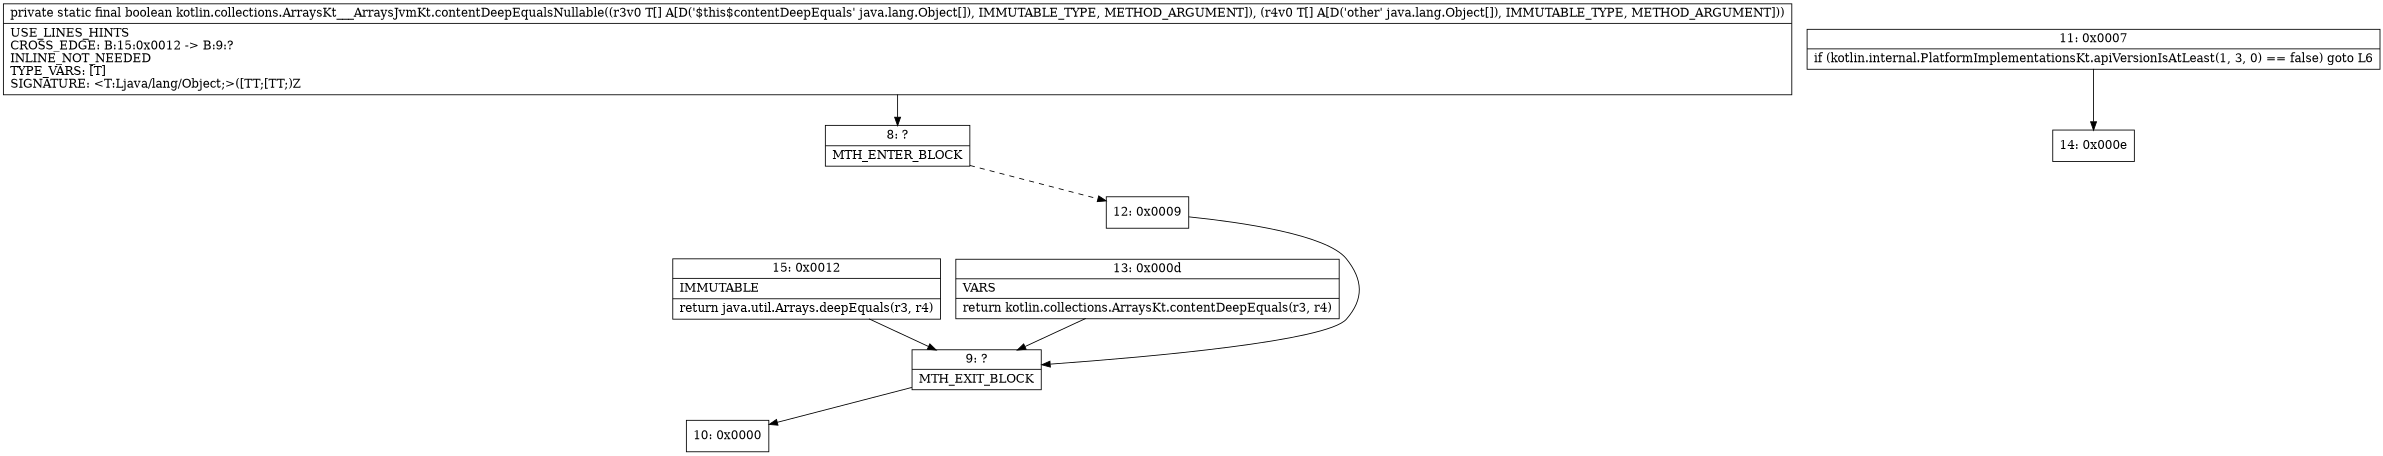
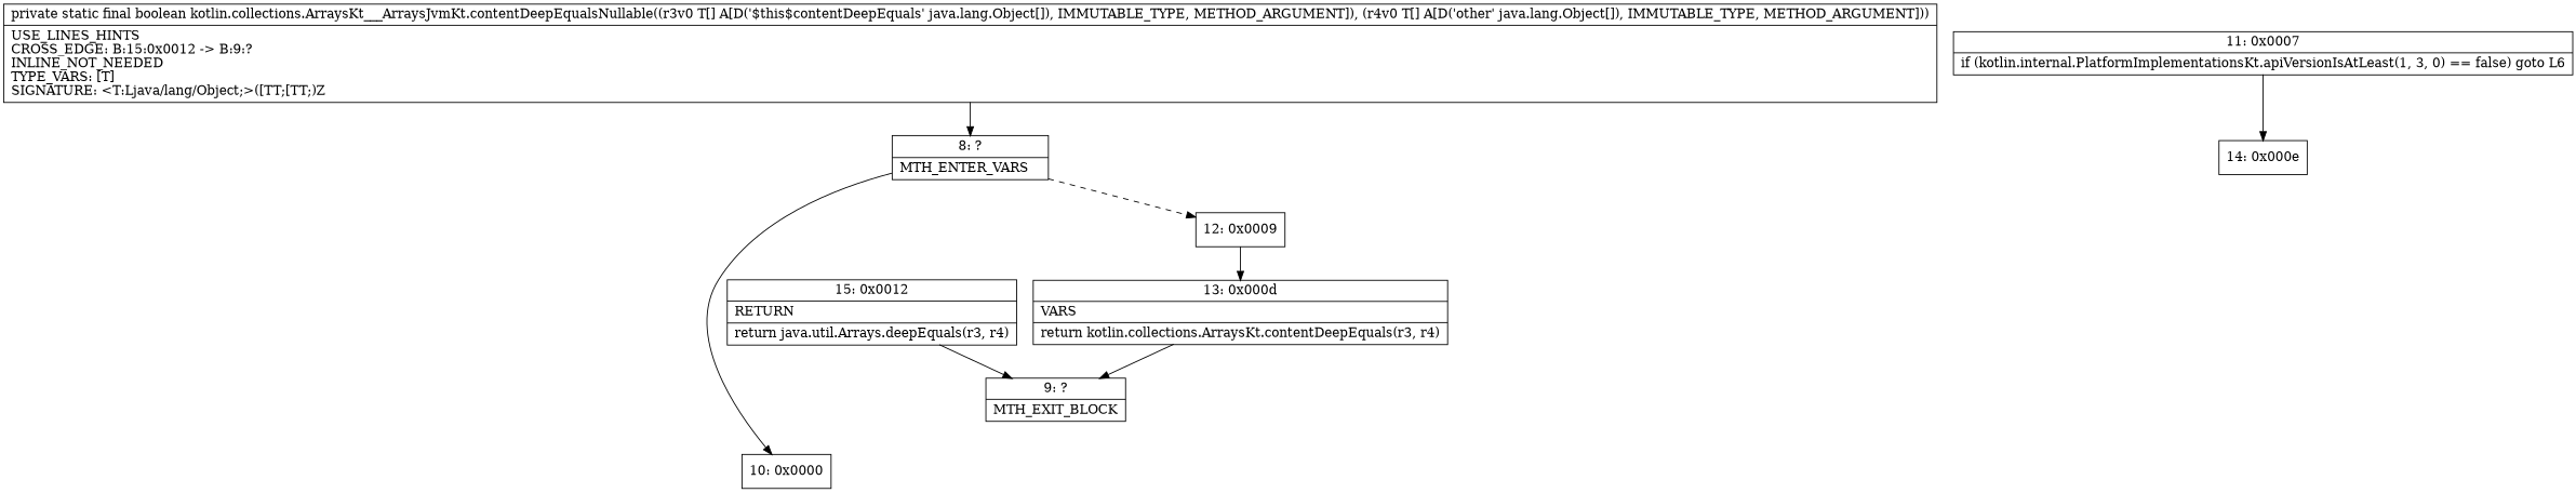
  digraph {
    node [shape=record]
-   n1 [label="{8\:\ ?|MTH_ENTER_BLOCK\l}"]
+   n1 [label="{8\:\ ?|MTH_ENTER_VARS\l}"]
    n2 [label="{10\:\ 0x0000}"]
    n3 [label="{12\:\ 0x0009}"]
    n4 [label="{11\:\ 0x0007|if (kotlin.internal.PlatformImplementationsKt.apiVersionIsAtLeast(1, 3, 0) == false) goto L6\l}"]
    n5 [label="{14\:\ 0x000e}"]
    n6 [label="{13\:\ 0x000d|VARS\l|return kotlin.collections.ArraysKt.contentDeepEquals(r3, r4)\l}"]
    n7 [label="{9\:\ ?|MTH_EXIT_BLOCK\l}"]
-   n8 [label="{15\:\ 0x0012|IMMUTABLE\l|return java.util.Arrays.deepEquals(r3, r4)\l}"]
+   n8 [label="{15\:\ 0x0012|RETURN\l|return java.util.Arrays.deepEquals(r3, r4)\l}"]
    n9 [label="{private static final boolean kotlin.collections.ArraysKt___ArraysJvmKt.contentDeepEqualsNullable((r3v0 T[] A[D('$this$contentDeepEquals' java.lang.Object[]), IMMUTABLE_TYPE, METHOD_ARGUMENT]), (r4v0 T[] A[D('other' java.lang.Object[]), IMMUTABLE_TYPE, METHOD_ARGUMENT]))  | USE_LINES_HINTS\lCROSS_EDGE: B:15:0x0012 \-\> B:9:?\lINLINE_NOT_NEEDED\lTYPE_VARS: [T]\lSIGNATURE: \<T:Ljava\/lang\/Object;\>([TT;[TT;)Z\l}"]
-   n7 -> n2
+   n1 -> n2
    n1 -> n3 [style=dashed]
-   n3 -> n7
+   n3 -> n6
    n4 -> n5
    n6 -> n7
    n8 -> n7
    n9 -> n1
  }
